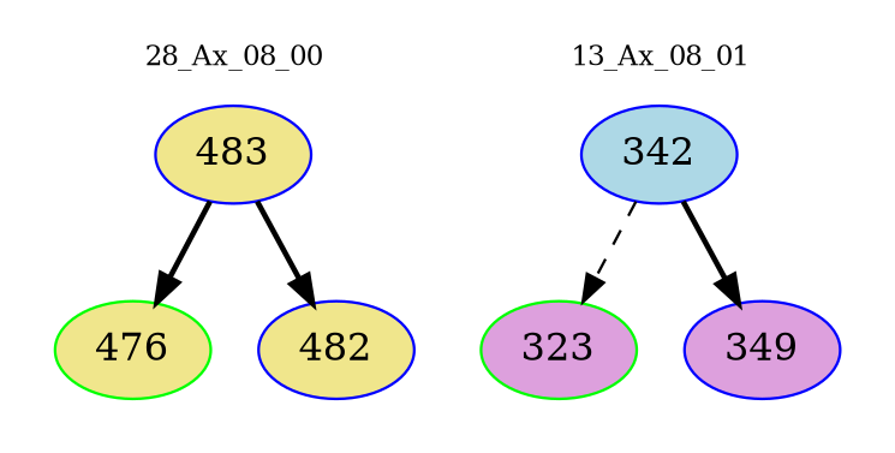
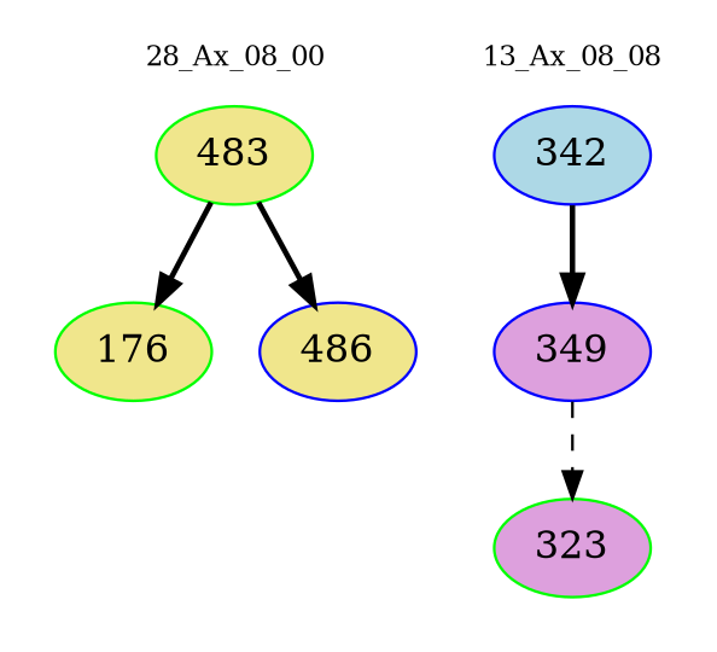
  digraph {
    node [color=blue fillcolor=khaki style=filled]
    edge [color=black style=bold]
-   n1 [label=483]
-   n2 [color=green label=476]
-   n3 [label=482]
+   n1 [color=green label=483]
+   n2 [color=green label=176]
+   n3 [label=486]
    n4 [fillcolor=lightblue label=342]
    n5 [color=green fillcolor=plum label=323]
    n6 [fillcolor=plum label=349]
    subgraph cluster_1 {
      color=white
      fontsize=10
      label="28_Ax_08_00"
      n1
      n2
      n3
    }
    subgraph cluster_2 {
      color=white
      fontsize=10
-     label="13_Ax_08_01"
+     label="13_Ax_08_08"
      n4
      n5
      n6
    }
    n1 -> n2
    n1 -> n3
-   n4 -> n5 [style=dashed]
+   n6 -> n5 [style=dashed]
    n4 -> n6
  }
